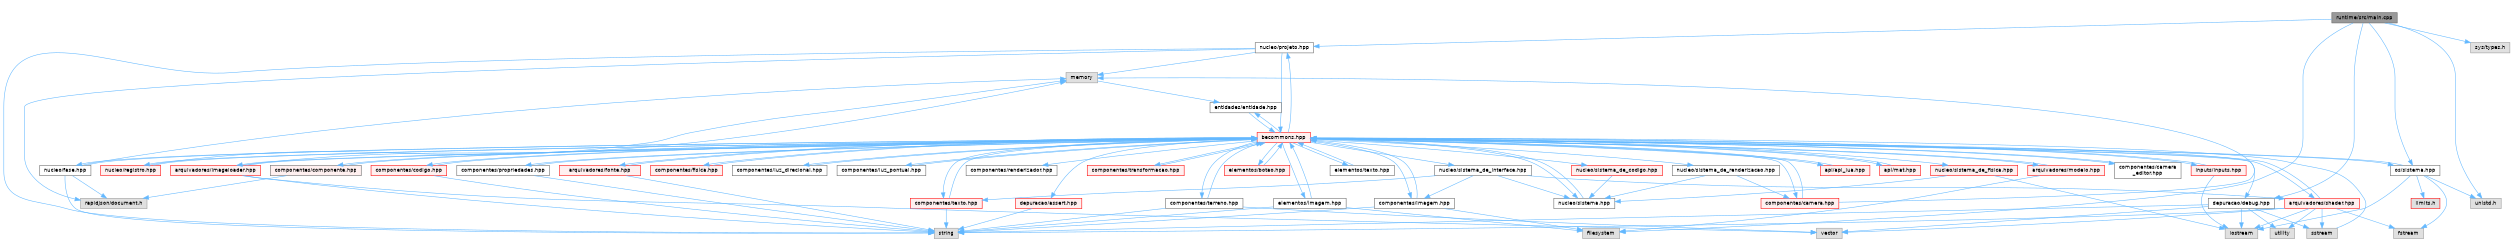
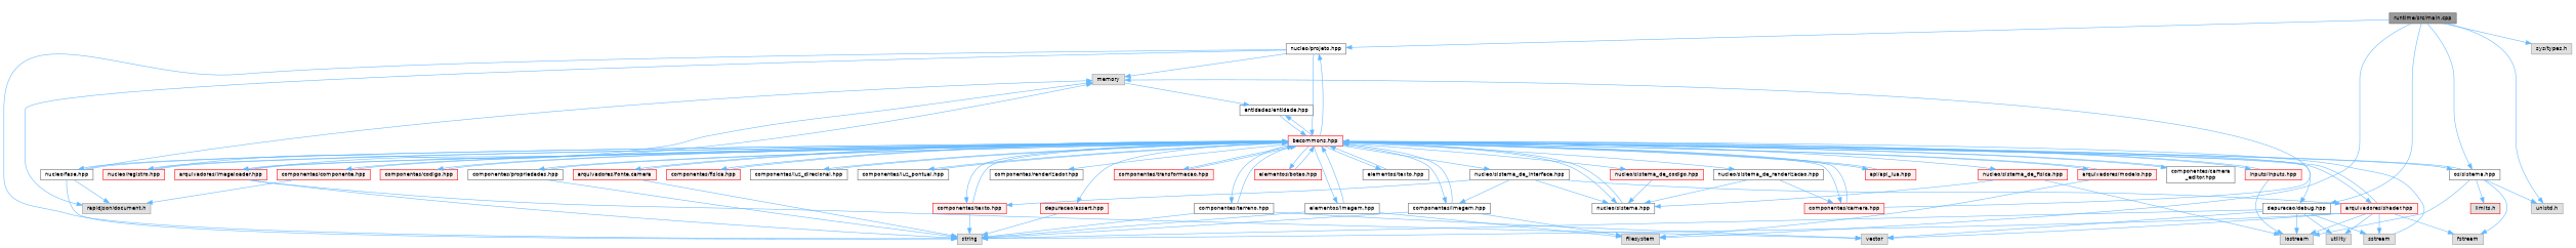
  digraph {
    node [color=red fillcolor="#FFF0F0" fontname=Helvetica fontsize=10 shape=box style=filled]
    edge [color=steelblue1 fontname=Helvetica fontsize=10 labelfontname=Helvetica labelfontsize=10 style=solid]
    n1 [color=gray40 fillcolor=grey60 fontcolor=black height=0.2 label="runtime/src/main.cpp" width=0.4]
    n2 [color=grey40 fillcolor=white height=0.2 label="nucleo/projeto.hpp" width=0.4]
    n3 [color=grey60 fillcolor="#E0E0E0" height=0.2 label=filesystem width=0.4]
    n4 [color=grey40 fillcolor=white height=0.2 label="depuracao/debug.hpp" width=0.4]
    n5 [color=grey40 fillcolor=white height=0.2 label="os/sistema.hpp" width=0.4]
    n6 [color=grey60 fillcolor="#E0E0E0" height=0.2 label="unistd.h" width=0.4]
    n7 [color=grey60 fillcolor="#E0E0E0" height=0.2 label="sys/types.h" width=0.4]
    n8 [color=grey60 fillcolor="#E0E0E0" height=0.2 label=string width=0.4]
    n9 [color=grey60 fillcolor="#E0E0E0" height=0.2 label="rapidjson/document.h" width=0.4]
    n10 [color=grey60 fillcolor="#E0E0E0" height=0.2 label=memory width=0.4]
    n11 [height=0.2 label="becommons.hpp" width=0.4]
    n12 [color=grey60 fillcolor="#E0E0E0" height=0.2 label=vector width=0.4]
    n13 [color=grey60 fillcolor="#E0E0E0" height=0.2 label=sstream width=0.4]
    n14 [color=grey60 fillcolor="#E0E0E0" height=0.2 label=iostream width=0.4]
    n15 [color=grey60 fillcolor="#E0E0E0" height=0.2 label=utility width=0.4]
    n16 [color=grey60 fillcolor="#E0E0E0" height=0.2 label=fstream width=0.4]
    n17 [fillcolor="#E0E0E0" height=0.2 label="limits.h" width=0.4]
    n18 [color=grey40 fillcolor=white height=0.2 label="entidades/entidade.hpp" width=0.4]
    n19 [height=0.2 label="api/api_lua.hpp" width=0.4]
-   n20 [height=0.2 label="api/mat.hpp" width=0.4]
-   n21 [height=0.2 label="arquivadores/fonte.hpp" width=0.4]
+   n21 [height=0.2 label="arquivadores/fonte.camera" width=0.4]
    n22 [height=0.2 label="arquivadores/imageloader.hpp" width=0.4]
    n23 [height=0.2 label="arquivadores/modelo.hpp" width=0.4]
    n24 [height=0.2 label="arquivadores/shader.hpp" width=0.4]
    n25 [height=0.2 label="componentes/camera.hpp" width=0.4]
    n26 [color=grey40 fillcolor=white height=0.2 label="componentes/camera\l_editor.hpp" width=0.4]
    n27 [height=0.2 label="componentes/codigo.hpp" width=0.4]
-   n28 [color=grey40 height=0.2 label="componentes/componente.hpp" width=0.4]
+   n28 [height=0.2 label="componentes/componente.hpp" width=0.4]
    n29 [height=0.2 label="componentes/fisica.hpp" width=0.4]
    n30 [color=grey40 fillcolor=white height=0.2 label="componentes/imagem.hpp" width=0.4]
    n31 [color=grey40 fillcolor=white height=0.2 label="componentes/luz_direcional.hpp" width=0.4]
    n32 [color=grey40 fillcolor=white height=0.2 label="componentes/luz_pontual.hpp" width=0.4]
    n33 [color=grey40 fillcolor=white height=0.2 label="componentes/propriedades.hpp" width=0.4]
    n34 [color=grey40 fillcolor=white height=0.2 label="componentes/renderizador.hpp" width=0.4]
    n35 [color=grey40 fillcolor=white height=0.2 label="componentes/terreno.hpp" width=0.4]
    n36 [height=0.2 label="componentes/texto.hpp" width=0.4]
    n37 [height=0.2 label="componentes/transformacao.hpp" width=0.4]
    n38 [height=0.2 label="depuracao/assert.hpp" width=0.4]
    n39 [height=0.2 label="elementos/botao.hpp" width=0.4]
    n40 [color=grey40 fillcolor=white height=0.2 label="elementos/imagem.hpp" width=0.4]
    n41 [color=grey40 fillcolor=white height=0.2 label="elementos/texto.hpp" width=0.4]
    n42 [height=0.2 label="inputs/inputs.hpp" width=0.4]
    n43 [color=grey40 fillcolor=white height=0.2 label="nucleo/fase.hpp" width=0.4]
    n44 [height=0.2 label="nucleo/registro.hpp" width=0.4]
    n45 [color=grey40 fillcolor=white height=0.2 label="nucleo/sistema.hpp" width=0.4]
    n46 [height=0.2 label="nucleo/sistema_de_codigo.hpp" width=0.4]
    n47 [height=0.2 label="nucleo/sistema_de_fisica.hpp" width=0.4]
    n48 [color=grey40 fillcolor=white height=0.2 label="nucleo/sistema_de_interface.hpp" width=0.4]
    n49 [color=grey40 fillcolor=white height=0.2 label="nucleo/sistema_de_renderizacao.hpp" width=0.4]
    n1 -> n2
    n1 -> n3
    n1 -> n4
    n1 -> n5
    n1 -> n6
    n1 -> n7
    n2 -> n8
    n2 -> n9
    n2 -> n10
    n2 -> n11
    n4 -> n8
    n4 -> n12
    n4 -> n13
    n4 -> n14
    n4 -> n15
    n5 -> n6
    n5 -> n11
    n5 -> n14
    n5 -> n16
    n5 -> n17
    n10 -> n18
    n11 -> n2
    n11 -> n4
    n11 -> n5
    n11 -> n18
    n11 -> n19
-   n11 -> n20
    n11 -> n21
    n11 -> n22
    n11 -> n23
    n11 -> n24
    n11 -> n25
    n11 -> n26
    n11 -> n27
    n11 -> n28
    n11 -> n29
    n11 -> n30
    n11 -> n31
    n11 -> n32
    n11 -> n33
    n11 -> n34
    n11 -> n35
    n11 -> n36
    n11 -> n37
    n11 -> n38
    n11 -> n39
    n11 -> n40
    n11 -> n41
    n11 -> n42
    n11 -> n43
    n11 -> n44
    n11 -> n45
    n11 -> n46
    n11 -> n47
    n11 -> n48
    n11 -> n49
    n13 -> n11
    n18 -> n11
    n19 -> n11
-   n20 -> n11
    n21 -> n8
    n21 -> n11
    n22 -> n8
    n22 -> n10
    n22 -> n11
    n22 -> n12
    n23 -> n3
    n23 -> n11
    n24 -> n8
    n24 -> n11
    n24 -> n12
    n24 -> n13
    n24 -> n14
    n24 -> n15
    n24 -> n16
    n25 -> n10
    n25 -> n11
    n26 -> n11
-   n27 -> n8
    n27 -> n11
    n28 -> n9
    n28 -> n11
    n29 -> n11
    n30 -> n3
    n30 -> n8
    n30 -> n11
    n31 -> n11
    n32 -> n11
    n33 -> n8
    n33 -> n11
    n35 -> n8
    n35 -> n11
    n35 -> n12
    n36 -> n8
    n36 -> n11
    n37 -> n11
    n38 -> n8
    n39 -> n11
    n40 -> n3
    n40 -> n8
    n40 -> n11
    n41 -> n11
    n42 -> n11
    n42 -> n14
    n43 -> n8
    n43 -> n9
    n43 -> n10
    n43 -> n11
    n44 -> n10
    n44 -> n11
    n45 -> n11
    n46 -> n45
    n47 -> n14
    n47 -> n45
    n48 -> n24
    n48 -> n30
    n48 -> n36
    n48 -> n45
    n49 -> n25
    n49 -> n45
  }
